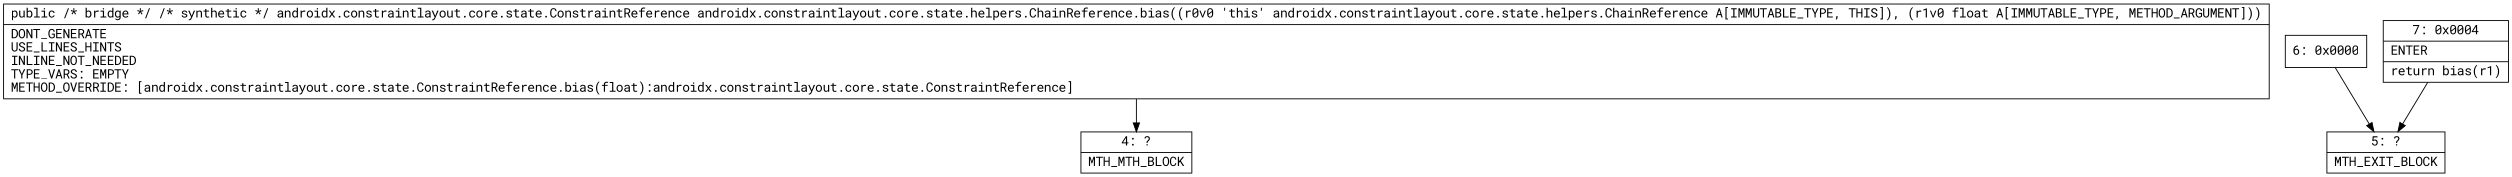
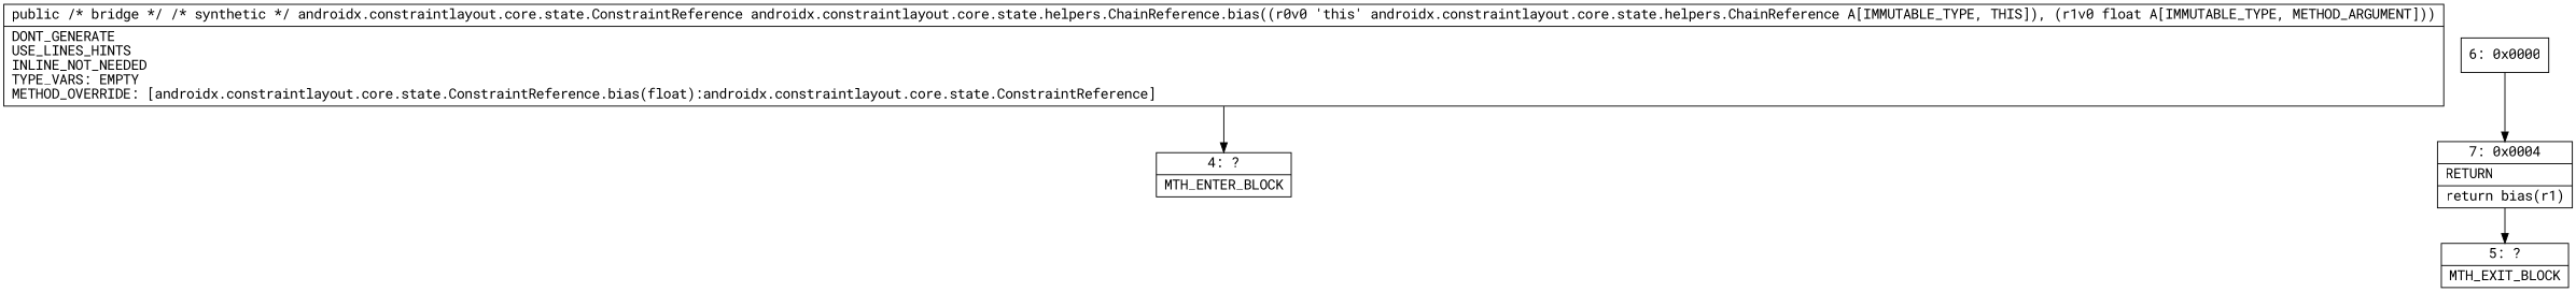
  digraph {
    fontname="Roboto Mono"
    node [fontname="Roboto Mono" shape=record]
    edge [fontname="Roboto Mono"]
-   n1 [label="{4\:\ ?|MTH_MTH_BLOCK\l}"]
+   n1 [label="{4\:\ ?|MTH_ENTER_BLOCK\l}"]
    n2 [label="{6\:\ 0x0000}"]
-   n3 [label="{7\:\ 0x0004|ENTER\l|return bias(r1)\l}"]
+   n3 [label="{7\:\ 0x0004|RETURN\l|return bias(r1)\l}"]
    n4 [label="{5\:\ ?|MTH_EXIT_BLOCK\l}"]
    n5 [label="{public \/* bridge *\/ \/* synthetic *\/ androidx.constraintlayout.core.state.ConstraintReference androidx.constraintlayout.core.state.helpers.ChainReference.bias((r0v0 'this' androidx.constraintlayout.core.state.helpers.ChainReference A[IMMUTABLE_TYPE, THIS]), (r1v0 float A[IMMUTABLE_TYPE, METHOD_ARGUMENT]))  | DONT_GENERATE\lUSE_LINES_HINTS\lINLINE_NOT_NEEDED\lTYPE_VARS: EMPTY\lMETHOD_OVERRIDE: [androidx.constraintlayout.core.state.ConstraintReference.bias(float):androidx.constraintlayout.core.state.ConstraintReference]\l}"]
-   n2 -> n4
+   n2 -> n3
    n3 -> n4
    n5 -> n1
  }
